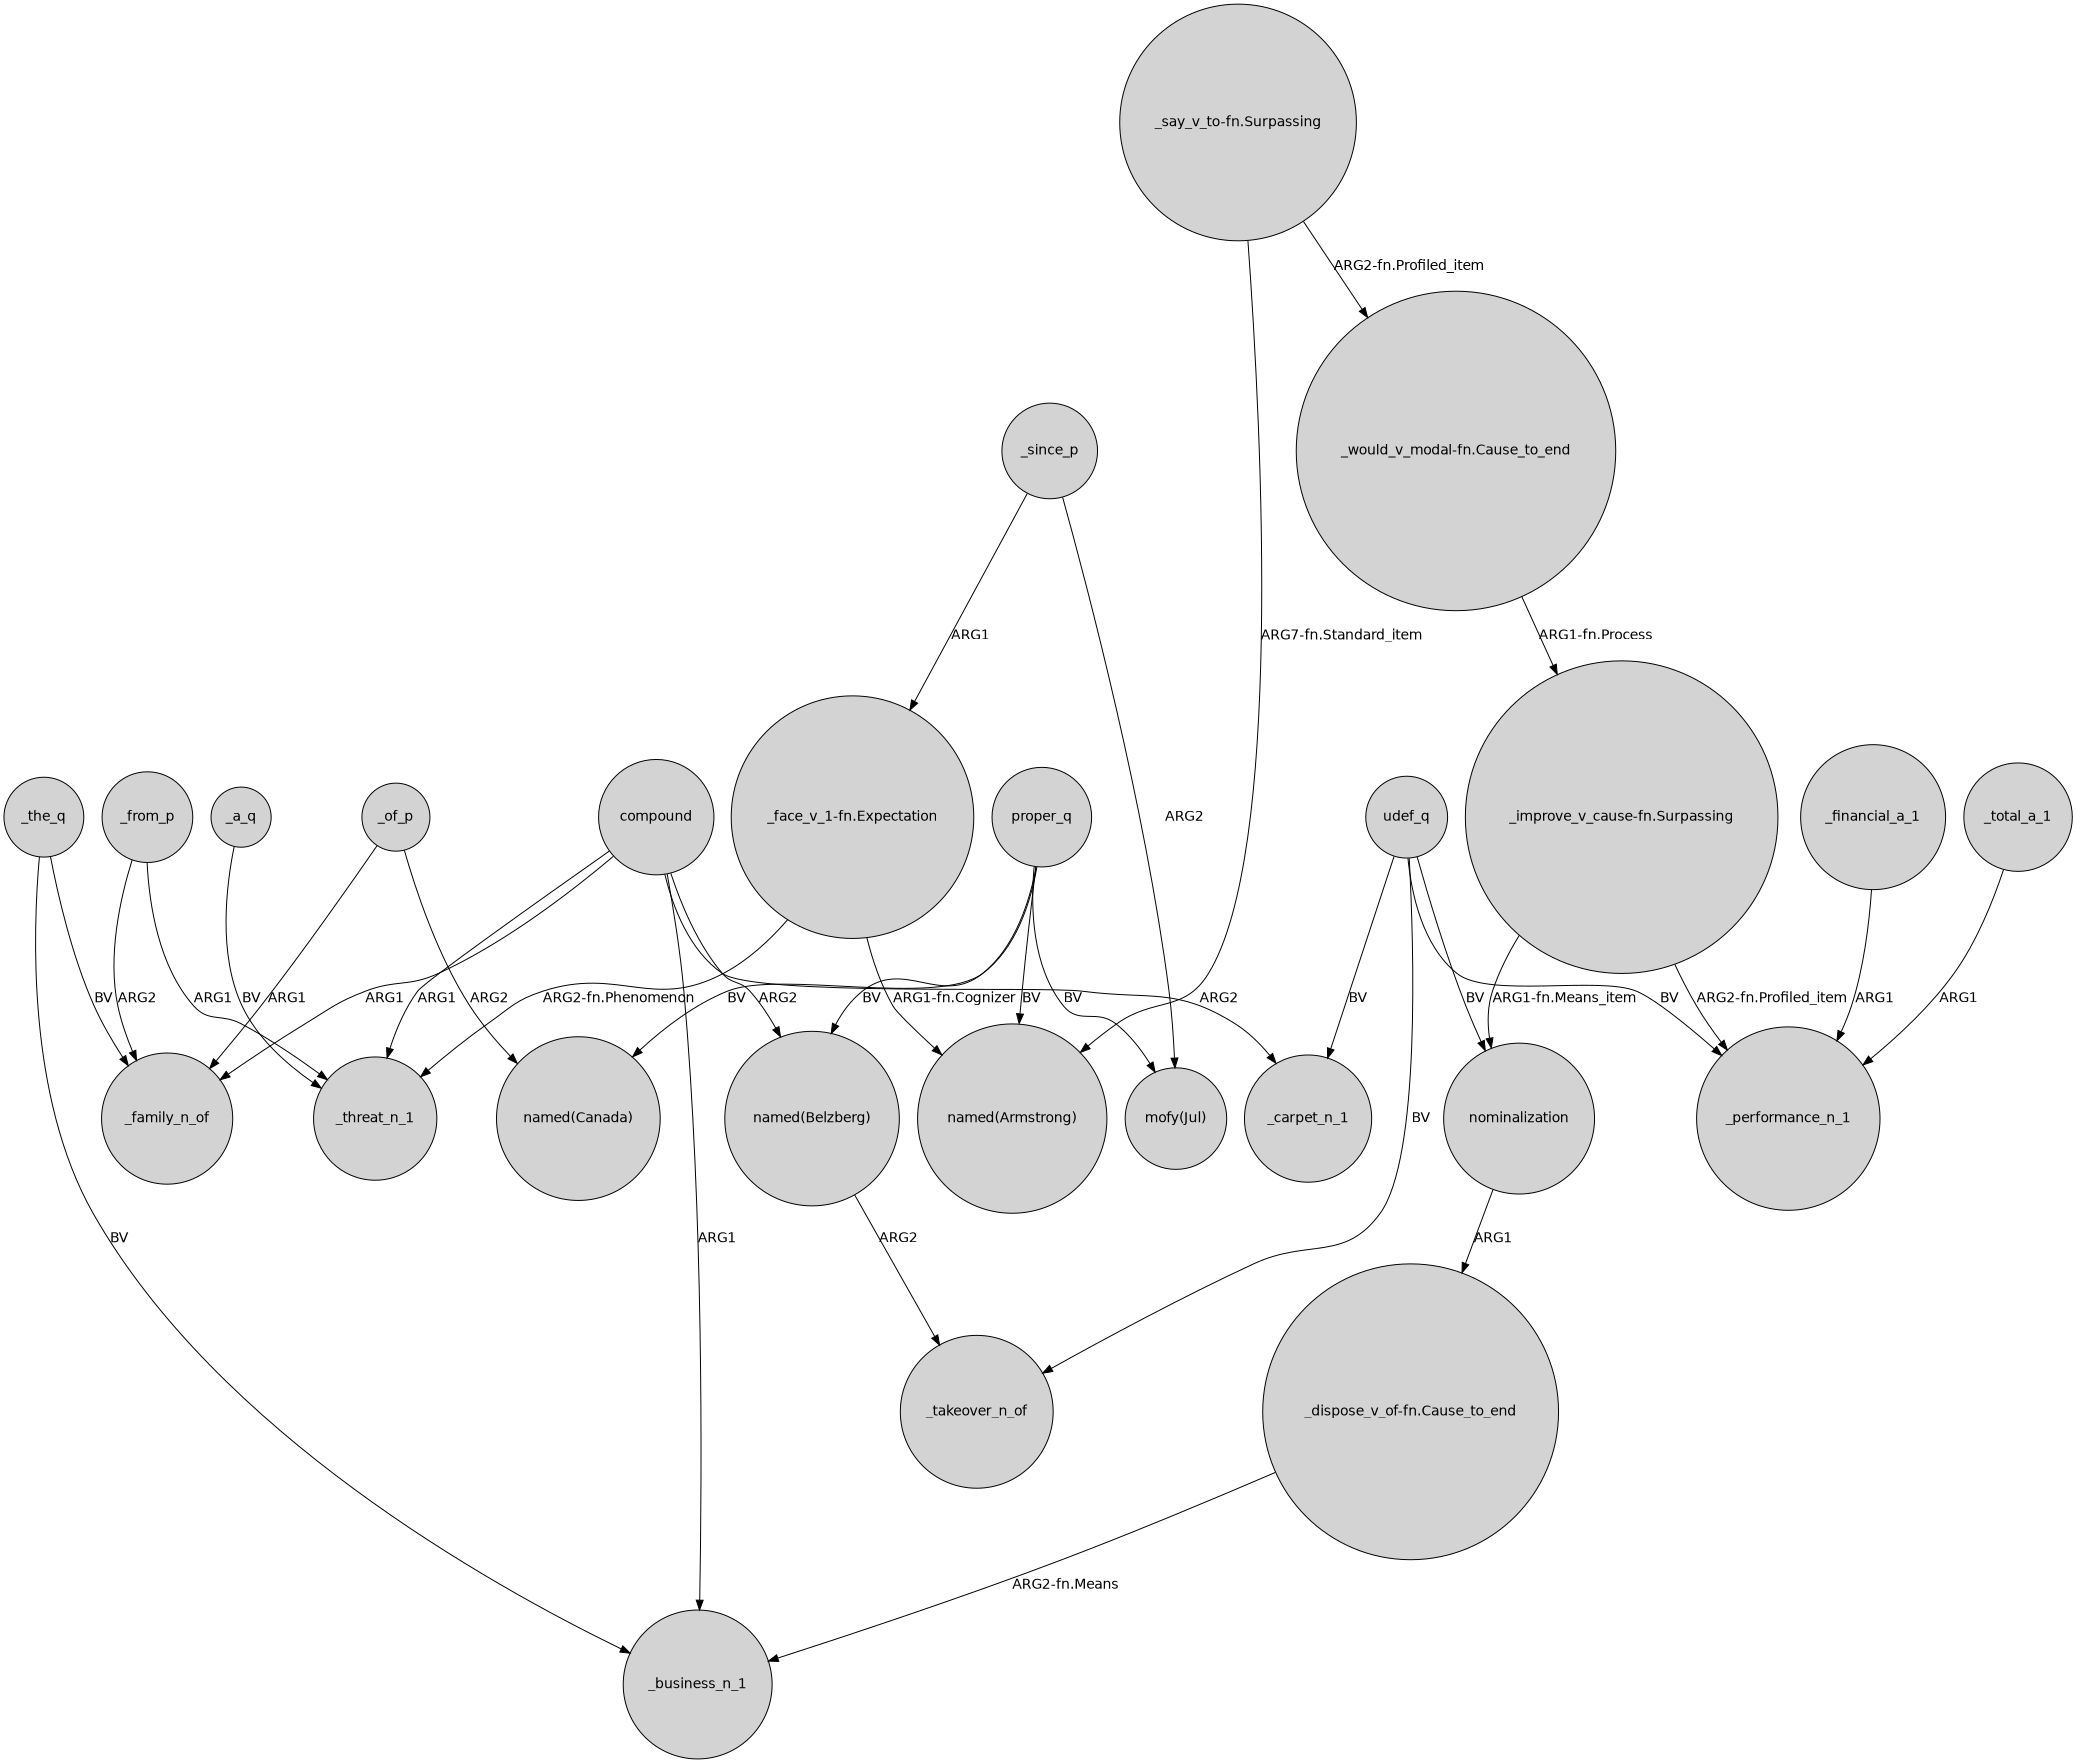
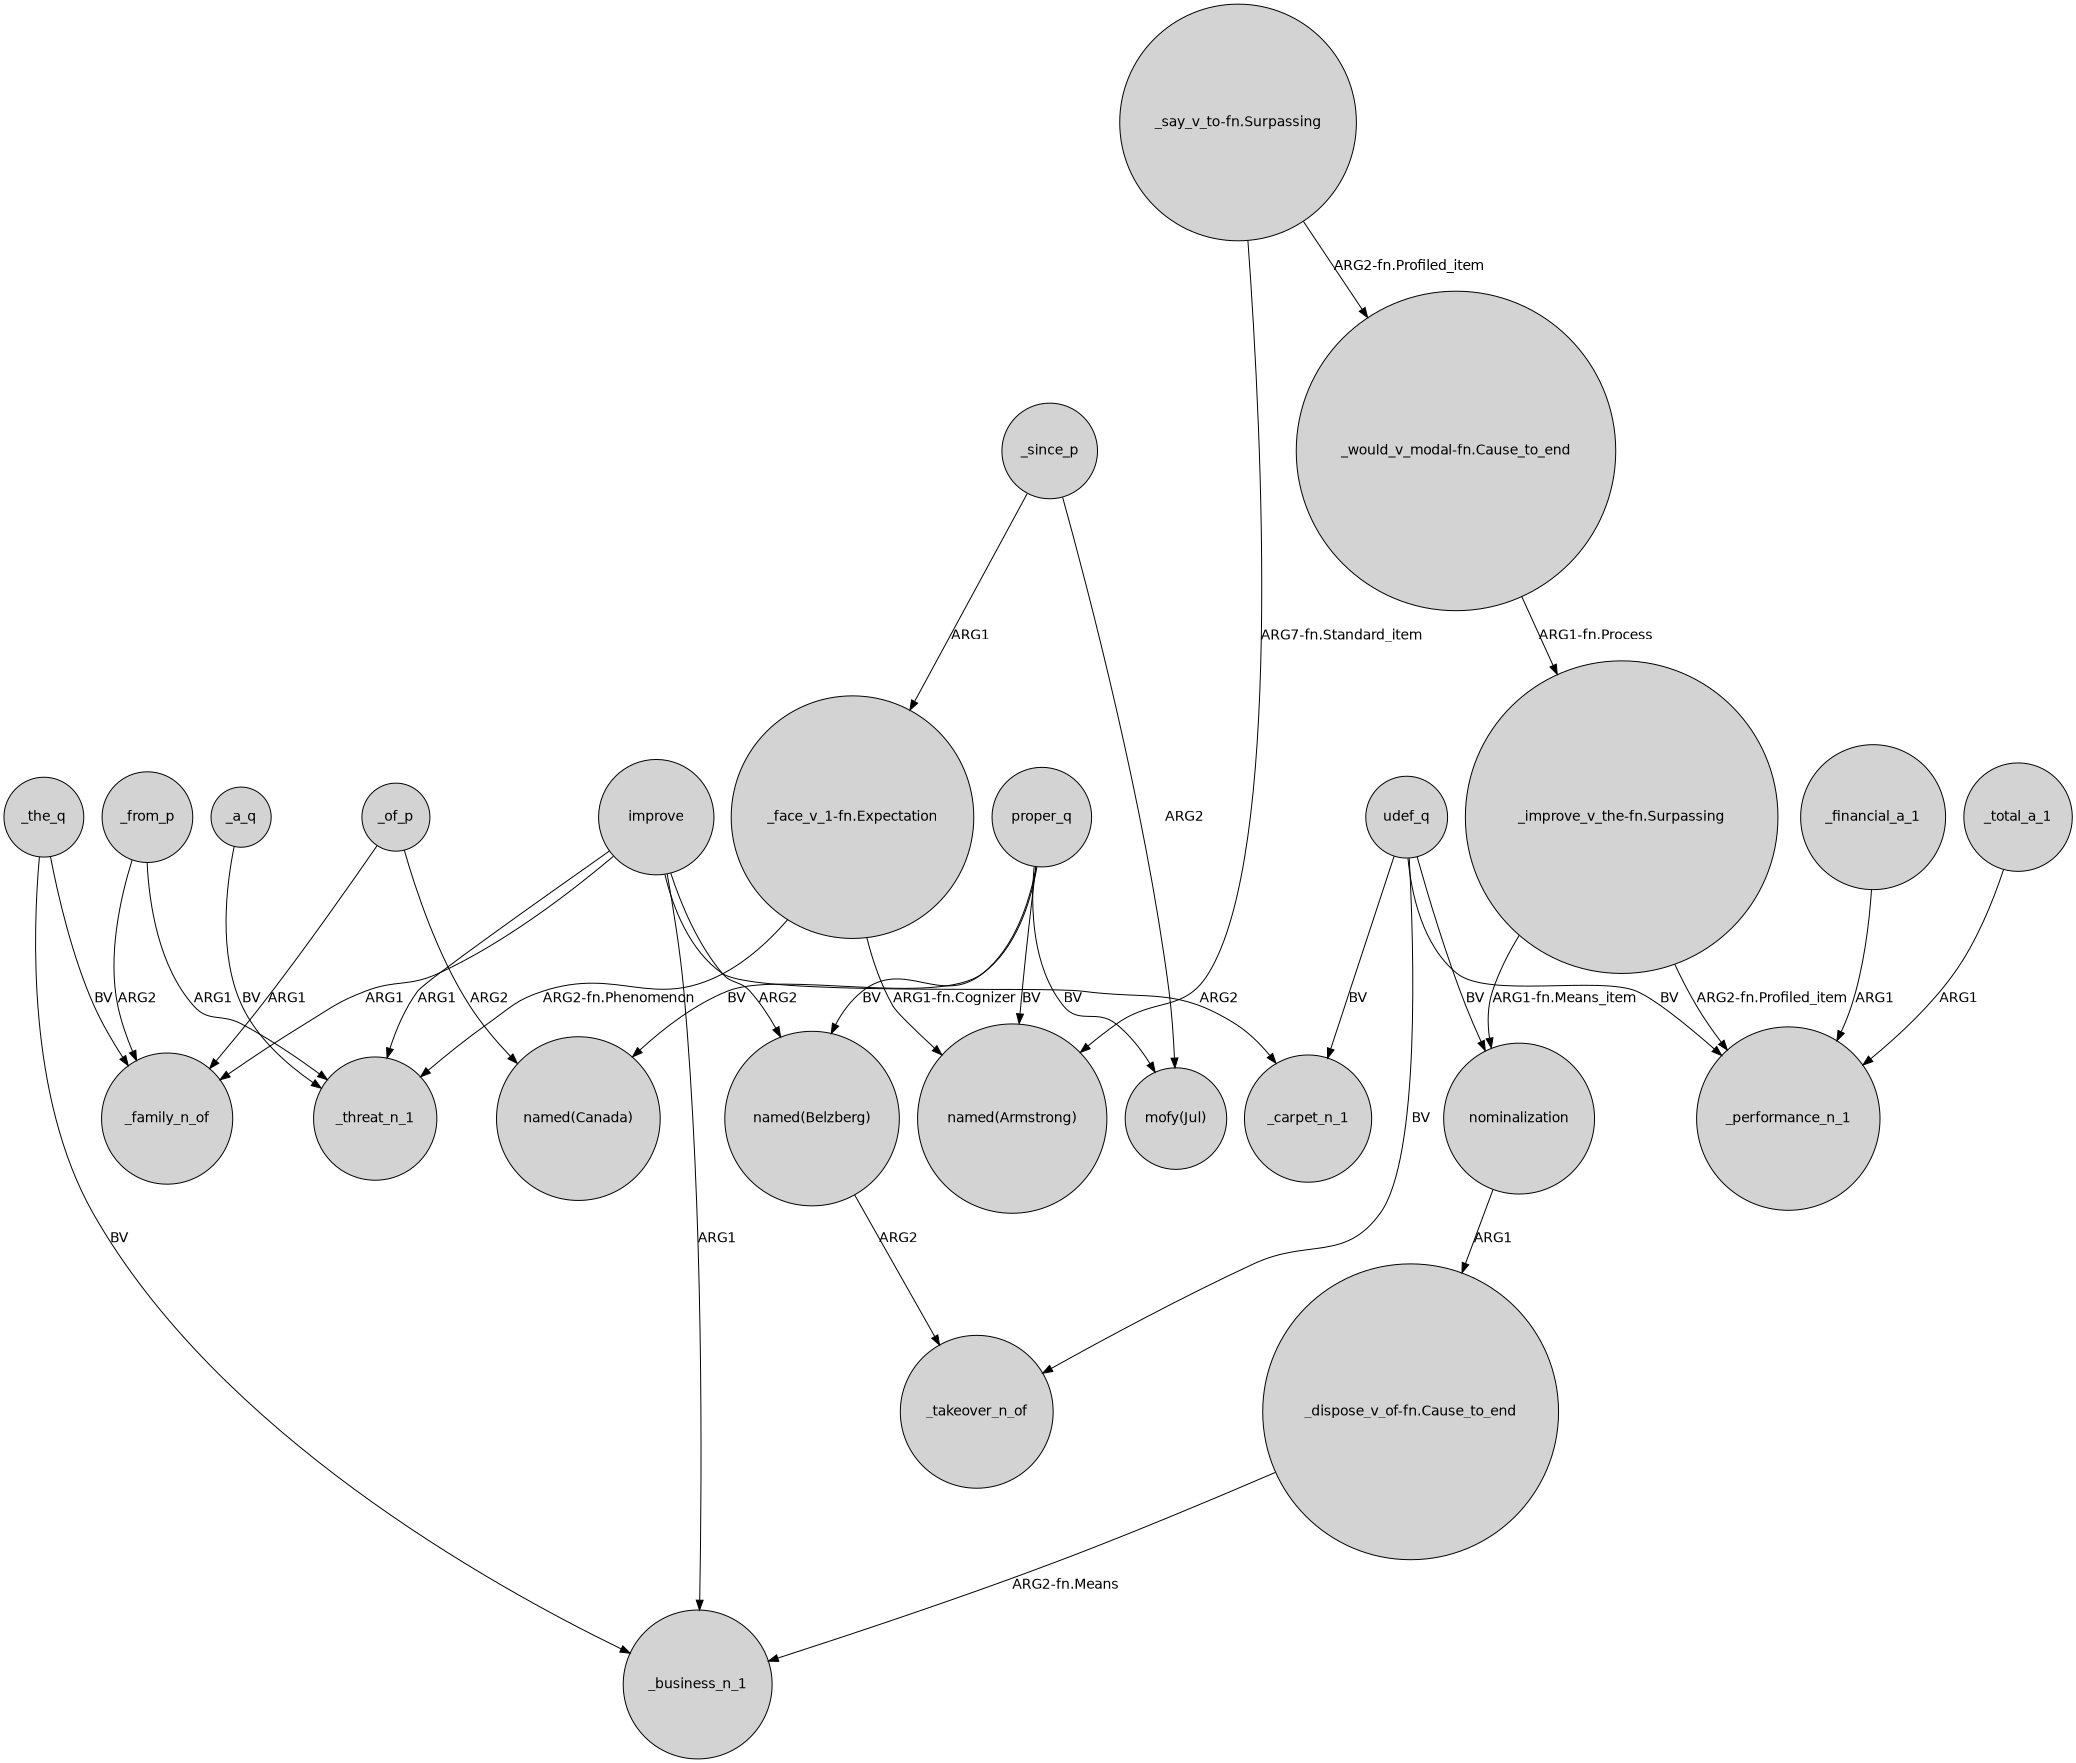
  digraph {
    fontname="DejaVu Sans"
    node [fontname="DejaVu Sans" shape=circle style=filled]
    edge [fontname="DejaVu Sans"]
    _of_p
    _family_n_of
    "named(Canada)"
-   compound
+   compound [label=improve]
    _carpet_n_1
    _threat_n_1
    "named(Belzberg)"
    _business_n_1
    _takeover_n_of
    _a_q
    udef_q
    _performance_n_1
    nominalization
    "_dispose_v_of-fn.Cause_to_end"
    _the_q
    "_face_v_1-fn.Expectation"
    "named(Armstrong)"
    _from_p
    _since_p
    "mofy(Jul)"
    "_say_v_to-fn.Surpassing"
    "_would_v_modal-fn.Cause_to_end"
-   "_improve_v_cause-fn.Surpassing"
+   "_improve_v_cause-fn.Surpassing" [label="_improve_v_the-fn.Surpassing"]
    _financial_a_1
    proper_q
    _total_a_1
    _of_p -> _family_n_of [label=ARG1]
    _of_p -> "named(Canada)" [label=ARG2]
    compound -> _family_n_of [label=ARG1]
    compound -> _carpet_n_1 [label=ARG2]
    compound -> _threat_n_1 [label=ARG1]
    compound -> "named(Belzberg)" [label=ARG2]
    compound -> _business_n_1 [label=ARG1]
    "named(Belzberg)" -> _takeover_n_of [label=ARG2]
    _a_q -> _threat_n_1 [label=BV]
    udef_q -> _carpet_n_1 [label=BV]
    udef_q -> _takeover_n_of [label=BV]
    udef_q -> _performance_n_1 [label=BV]
    udef_q -> nominalization [label=BV]
    nominalization -> "_dispose_v_of-fn.Cause_to_end" [label=ARG1]
    "_dispose_v_of-fn.Cause_to_end" -> _business_n_1 [label="ARG2-fn.Means"]
    _the_q -> _family_n_of [label=BV]
    _the_q -> _business_n_1 [label=BV]
    "_face_v_1-fn.Expectation" -> _threat_n_1 [label="ARG2-fn.Phenomenon"]
    "_face_v_1-fn.Expectation" -> "named(Armstrong)" [label="ARG1-fn.Cognizer"]
    _from_p -> _family_n_of [label=ARG2]
    _from_p -> _threat_n_1 [label=ARG1]
    _since_p -> "_face_v_1-fn.Expectation" [label=ARG1]
    _since_p -> "mofy(Jul)" [label=ARG2]
    "_say_v_to-fn.Surpassing" -> "named(Armstrong)" [label="ARG7-fn.Standard_item"]
    "_say_v_to-fn.Surpassing" -> "_would_v_modal-fn.Cause_to_end" [label="ARG2-fn.Profiled_item"]
    "_would_v_modal-fn.Cause_to_end" -> "_improve_v_cause-fn.Surpassing" [label="ARG1-fn.Process"]
    "_improve_v_cause-fn.Surpassing" -> _performance_n_1 [label="ARG2-fn.Profiled_item"]
    "_improve_v_cause-fn.Surpassing" -> nominalization [label="ARG1-fn.Means_item"]
    _financial_a_1 -> _performance_n_1 [label=ARG1]
    proper_q -> "named(Canada)" [label=BV]
    proper_q -> "named(Belzberg)" [label=BV]
    proper_q -> "named(Armstrong)" [label=BV]
    proper_q -> "mofy(Jul)" [label=BV]
    _total_a_1 -> _performance_n_1 [label=ARG1]
  }
